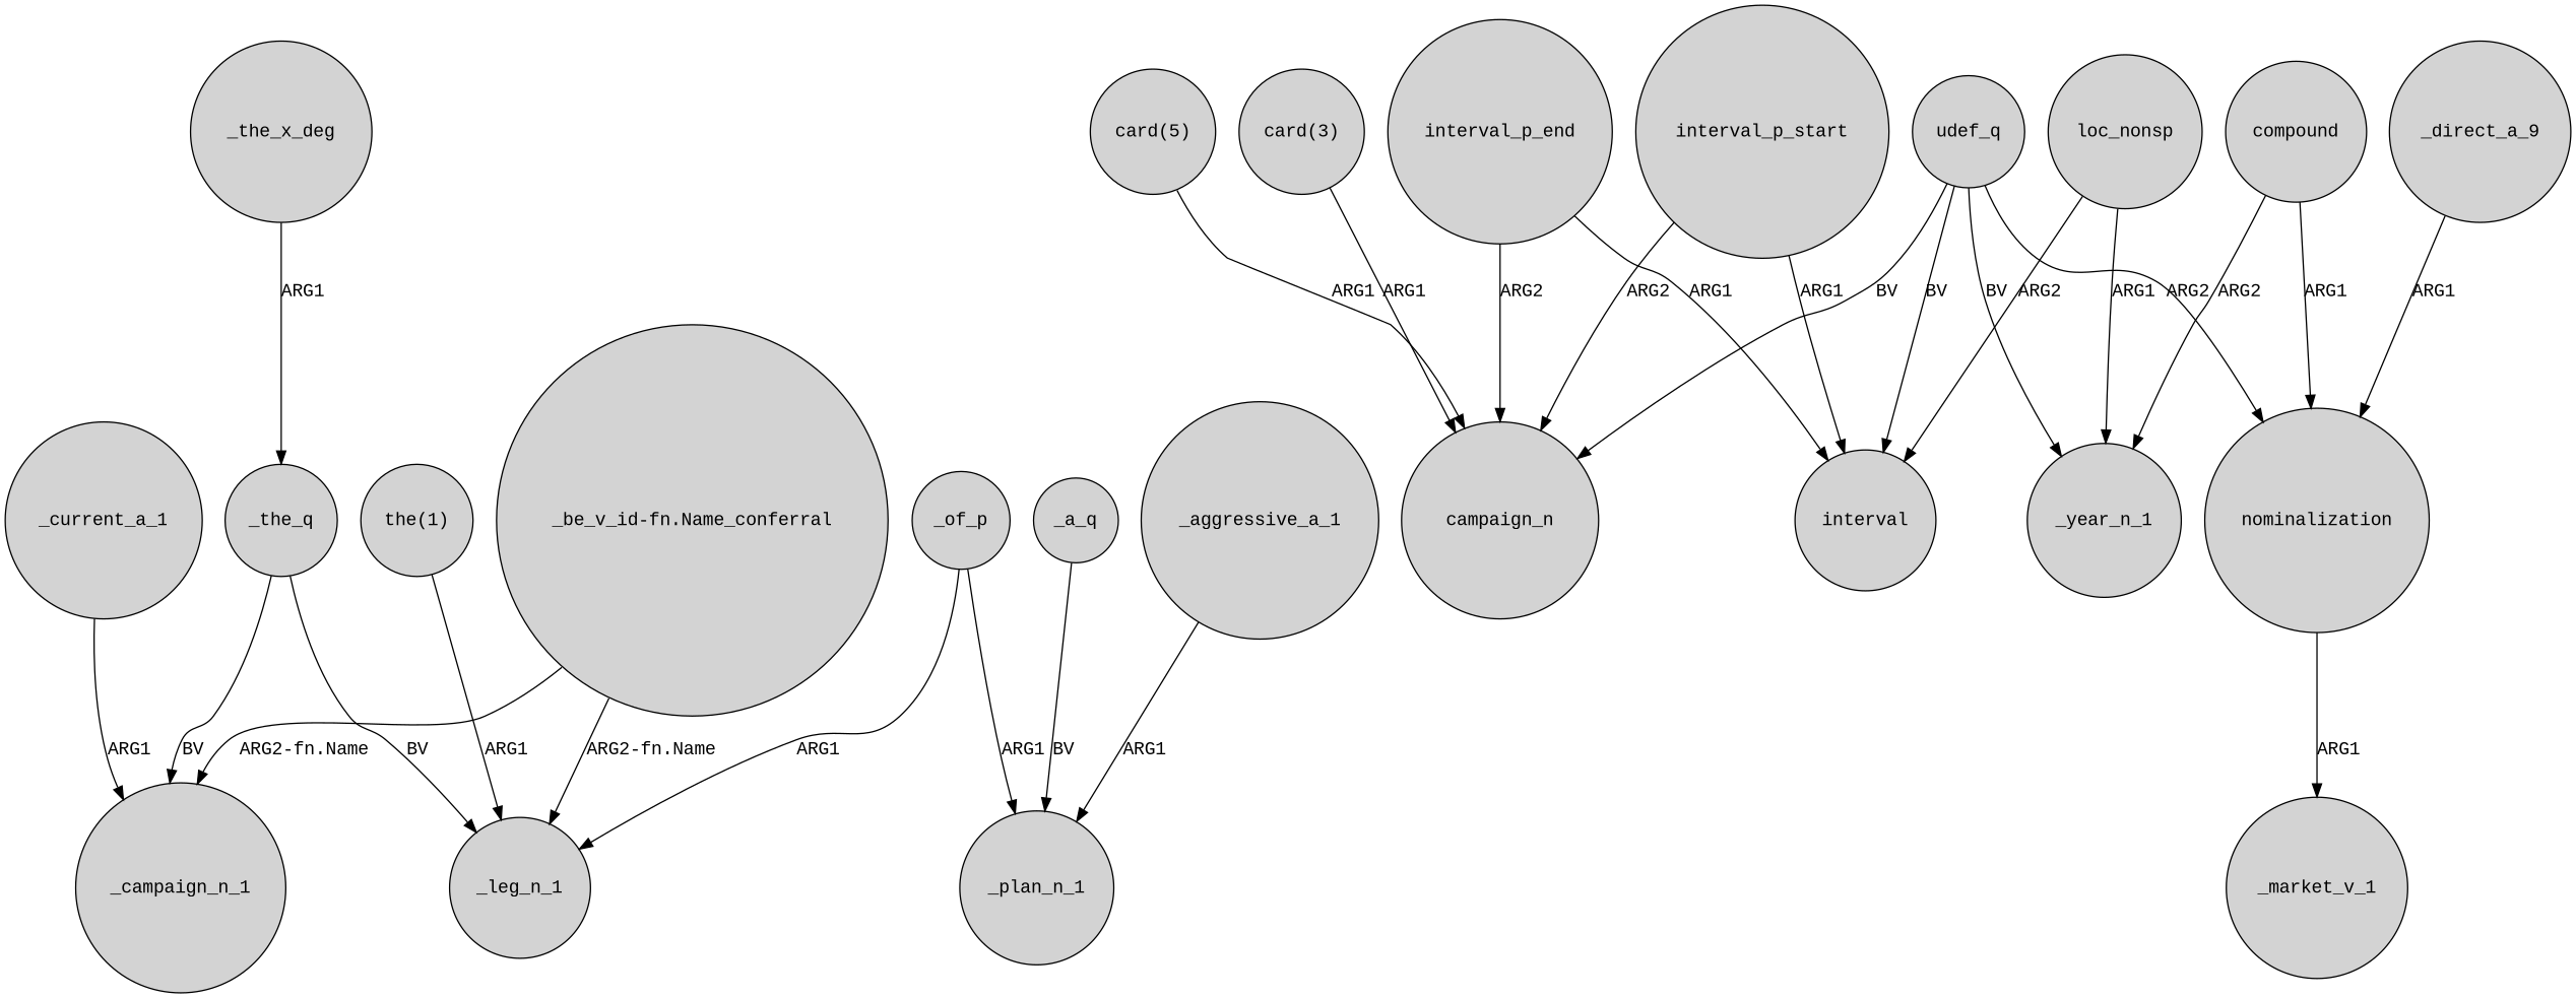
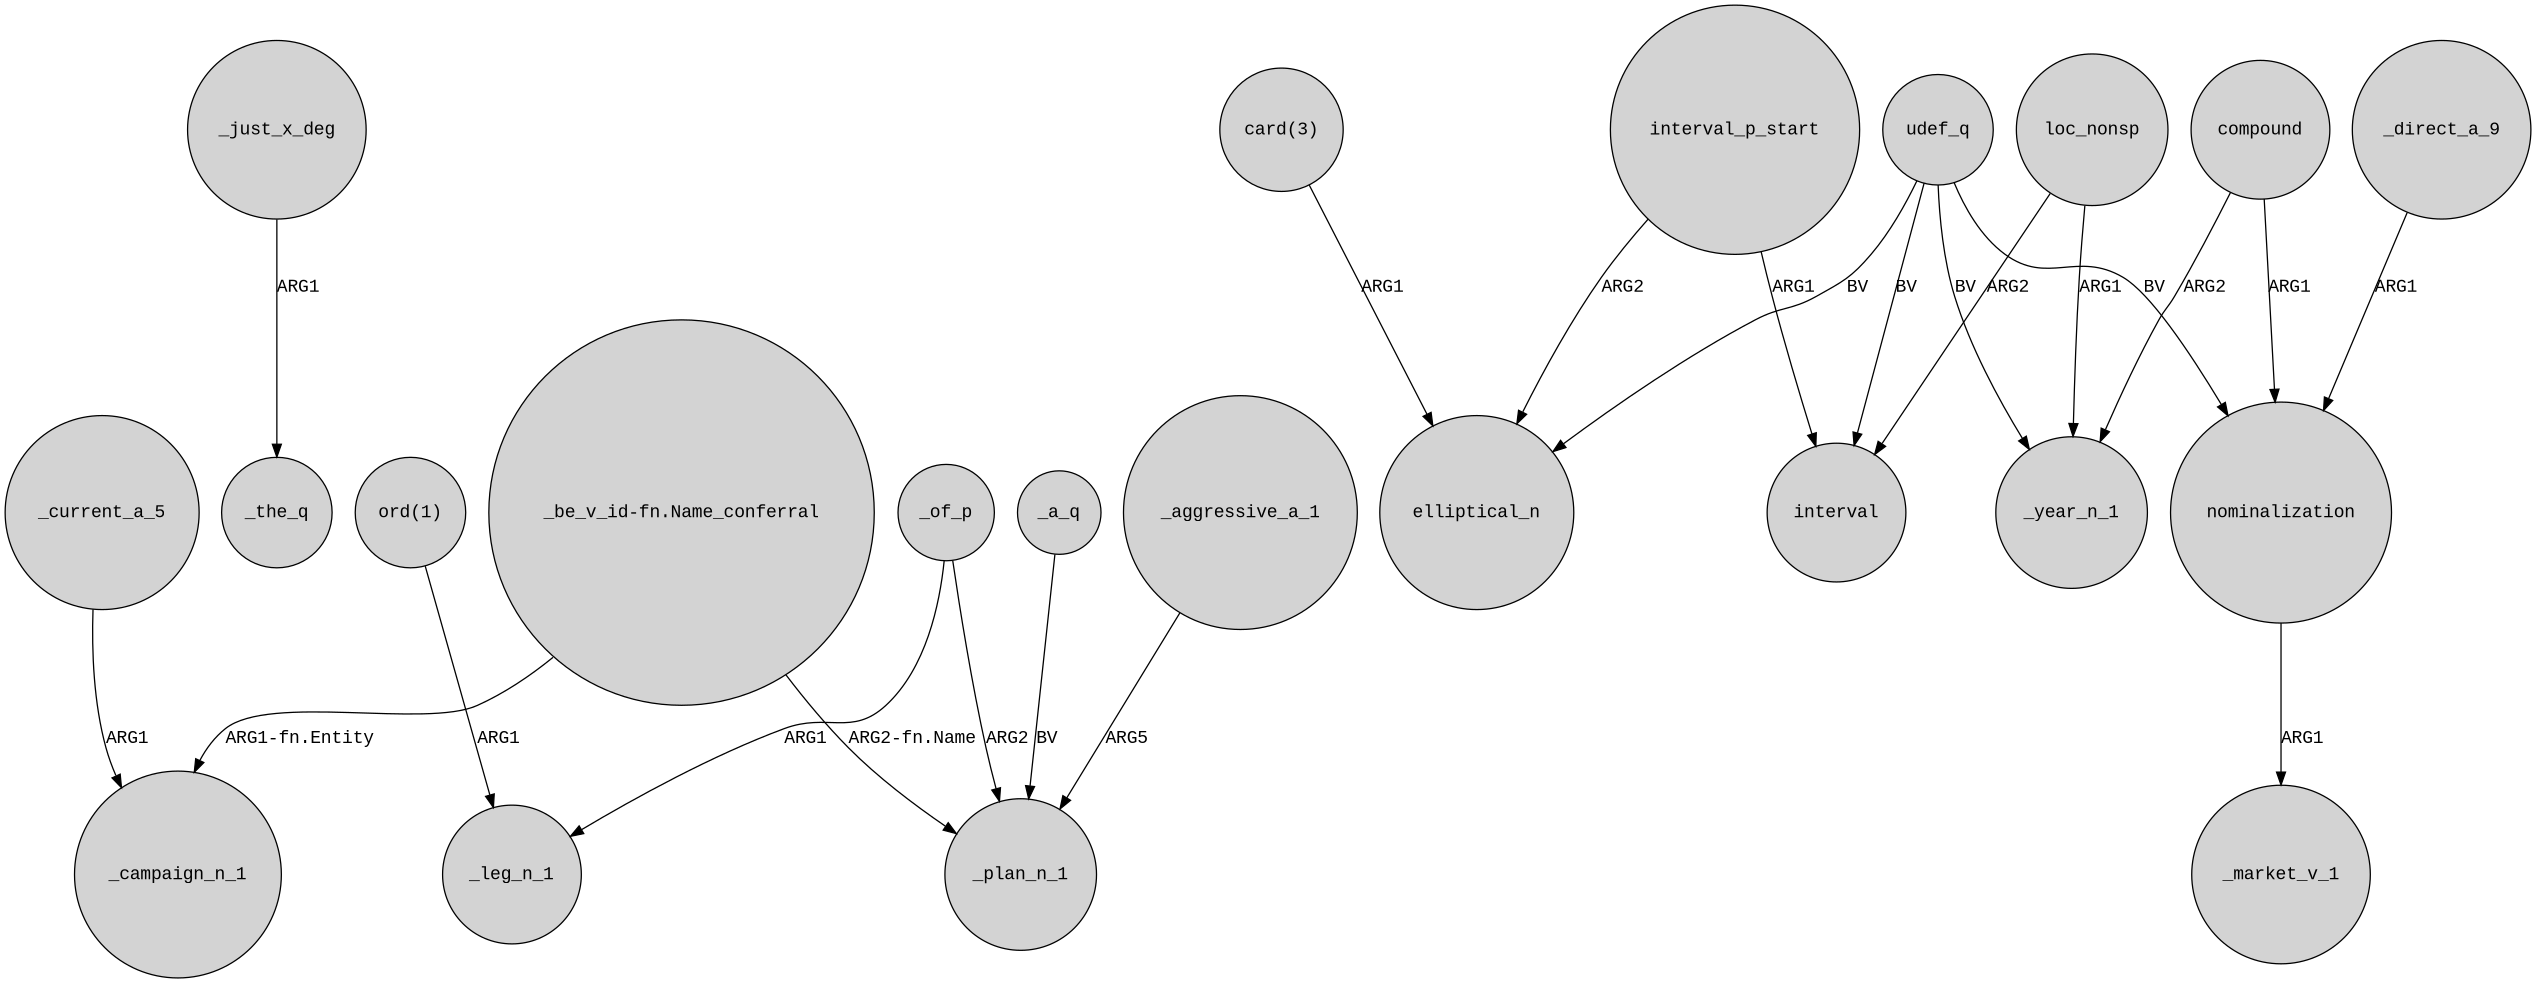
  digraph {
    fontname="Liberation Mono"
    node [fontname="Liberation Mono" shape=circle style=filled]
    edge [fontname="Liberation Mono"]
    "_be_v_id-fn.Name_conferral"
    _leg_n_1
    _campaign_n_1
    "card(3)"
-   elliptical_n [label=campaign_n]
+   elliptical_n
    loc_nonsp
    interval
    _year_n_1
-   interval_p_end
    _the_q
-   _current_a_1
+   _current_a_1 [label=_current_a_5]
    nominalization
    _market_v_1
    udef_q
    interval_p_start
-   "card(5)"
    compound
    _a_q
    _plan_n_1
-   "ord(1)" [label="the(1)"]
+   "ord(1)"
    _aggressive_a_1
    _of_p
-   _just_x_deg [label=_the_x_deg]
+   _just_x_deg
    n24 [label=_direct_a_9]
-   "_be_v_id-fn.Name_conferral" -> _leg_n_1 [label="ARG2-fn.Name"]
-   "_be_v_id-fn.Name_conferral" -> _campaign_n_1 [label="ARG2-fn.Name"]
+   "_be_v_id-fn.Name_conferral" -> _plan_n_1 [label="ARG2-fn.Name"]
+   "_be_v_id-fn.Name_conferral" -> _campaign_n_1 [label="ARG1-fn.Entity"]
    "card(3)" -> elliptical_n [label=ARG1]
    loc_nonsp -> interval [label=ARG2]
    loc_nonsp -> _year_n_1 [label=ARG1]
-   interval_p_end -> elliptical_n [label=ARG2]
-   interval_p_end -> interval [label=ARG1]
-   _the_q -> _leg_n_1 [label=BV]
-   _the_q -> _campaign_n_1 [label=BV]
    _current_a_1 -> _campaign_n_1 [label=ARG1]
    nominalization -> _market_v_1 [label=ARG1]
    udef_q -> elliptical_n [label=BV]
    udef_q -> interval [label=BV]
    udef_q -> _year_n_1 [label=BV]
-   udef_q -> nominalization [label=ARG2]
+   udef_q -> nominalization [label=BV]
    interval_p_start -> elliptical_n [label=ARG2]
    interval_p_start -> interval [label=ARG1]
-   "card(5)" -> elliptical_n [label=ARG1]
    compound -> _year_n_1 [label=ARG2]
    compound -> nominalization [label=ARG1]
    _a_q -> _plan_n_1 [label=BV]
    "ord(1)" -> _leg_n_1 [label=ARG1]
-   _aggressive_a_1 -> _plan_n_1 [label=ARG1]
+   _aggressive_a_1 -> _plan_n_1 [label=ARG5]
    _of_p -> _leg_n_1 [label=ARG1]
-   _of_p -> _plan_n_1 [label=ARG1]
+   _of_p -> _plan_n_1 [label=ARG2]
    _just_x_deg -> _the_q [label=ARG1]
    n24 -> nominalization [label=ARG1]
  }
